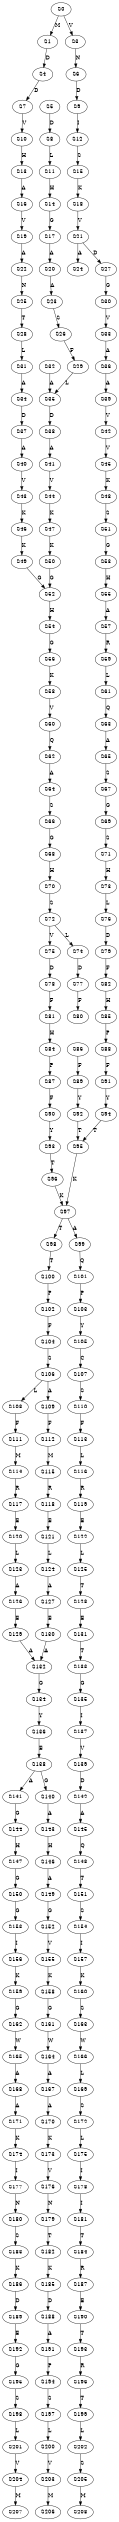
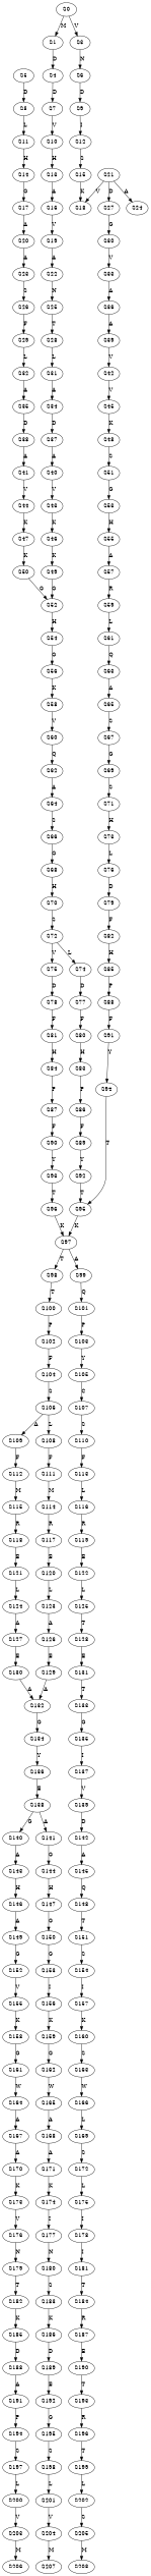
  strict digraph {
    S0
    S1
    S3
    S4
    S6
    S7
    S5
    S8
    S9
    S10
    S11
    S12
    S13
    S14
    S15
    S16
    S17
    S18
    S19
    S20
    S21
    S22
    S23
    S24
    S27
    S25
    S26
    S28
    S29
    S30
    S31
    S32
    S33
    S34
    S35
    S36
    S37
    S38
    S39
    S40
    S41
    S42
    S43
    S44
    S45
    S46
    S47
    S48
    S49
    S50
    S51
    S52
    S53
    S54
    S55
    S56
    S57
    S58
    S59
    S60
    S61
    S62
    S63
    S64
    S65
    S66
    S67
    S68
    S69
    S70
    S71
    S72
    S73
    S74
    S75
    S76
    S77
    S78
    S79
    S80
    S81
    S82
+   S83
    S84
    S85
    S86
    S87
    S88
    S89
    S90
    S91
    S92
    S93
    S94
    S95
    S96
    S97
    S98
    S99
    S100
    S101
    S102
    S103
    S104
    S105
    S106
    S107
    S108
    S109
    S110
    S111
    S112
    S113
    S114
    S115
    S116
    S117
    S118
    S119
    S120
    S121
    S122
    S123
    S124
    S125
    S126
    S127
    S128
    S129
    S130
    S131
    S132
    S133
    S134
    S135
    S136
    S137
    S138
    S139
    S140
    S141
    S142
    S143
    S144
    S145
    S146
    S147
    S148
    S149
    S150
    S151
    S152
    S153
    S154
    S155
    S156
    S157
    S158
    S159
    S160
    S161
    S162
    S163
    S164
    S165
    S166
    S167
    S168
    S169
    S170
    S171
    S172
    S173
    S174
    S175
    S176
    S177
    S178
    S179
    S180
    S181
    S182
    S183
    S184
    S185
    S186
    S187
    S188
    S189
    S190
    S191
    S192
    S193
    S194
    S195
    S196
    S197
    S198
    S199
    S200
    S201
    S202
    S203
    S204
    S205
    S206
    S207
    S208
    S0 -> S1 [label=M]
    S0 -> S3 [label=V]
    S1 -> S4 [label=D]
    S3 -> S6 [label=N]
    S4 -> S7 [label=D]
    S6 -> S9 [label=D]
    S7 -> S10 [label=V]
    S5 -> S8 [label=D]
    S8 -> S11 [label=L]
    S9 -> S12 [label=I]
    S10 -> S13 [label=H]
    S11 -> S14 [label=H]
    S12 -> S15 [label=S]
    S13 -> S16 [label=A]
    S14 -> S17 [label=G]
    S15 -> S18 [label=K]
    S16 -> S19 [label=V]
    S17 -> S20 [label=A]
-   S18 -> S21 [label=V]
+   S21 -> S18 [label=V]
    S19 -> S22 [label=A]
    S20 -> S23 [label=A]
    S21 -> S24 [label=A]
    S21 -> S27 [label=D]
    S22 -> S25 [label=N]
    S23 -> S26 [label=S]
    S27 -> S30 [label=G]
    S25 -> S28 [label=T]
    S26 -> S29 [label=F]
    S28 -> S31 [label=L]
-   S29 -> S35 [label=L]
+   S29 -> S32 [label=L]
    S30 -> S33 [label=V]
    S31 -> S34 [label=A]
    S32 -> S35 [label=A]
    S33 -> S36 [label=A]
    S34 -> S37 [label=D]
    S35 -> S38 [label=D]
    S36 -> S39 [label=A]
    S37 -> S40 [label=A]
    S38 -> S41 [label=A]
    S39 -> S42 [label=V]
    S40 -> S43 [label=V]
    S41 -> S44 [label=V]
    S42 -> S45 [label=V]
    S43 -> S46 [label=K]
    S44 -> S47 [label=K]
    S45 -> S48 [label=K]
    S46 -> S49 [label=K]
    S47 -> S50 [label=K]
    S48 -> S51 [label=S]
    S49 -> S52 [label=G]
    S50 -> S52 [label=G]
    S51 -> S53 [label=G]
    S52 -> S54 [label=H]
    S53 -> S55 [label=H]
    S54 -> S56 [label=G]
    S55 -> S57 [label=A]
    S56 -> S58 [label=K]
    S57 -> S59 [label=R]
    S58 -> S60 [label=V]
    S59 -> S61 [label=L]
    S60 -> S62 [label=Q]
    S61 -> S63 [label=Q]
    S62 -> S64 [label=A]
    S63 -> S65 [label=A]
    S64 -> S66 [label=S]
    S65 -> S67 [label=S]
    S66 -> S68 [label=G]
    S67 -> S69 [label=G]
    S68 -> S70 [label=H]
    S69 -> S71 [label=S]
    S70 -> S72 [label=S]
    S71 -> S73 [label=H]
    S72 -> S74 [label=L]
    S72 -> S75 [label=V]
    S73 -> S76 [label=L]
    S74 -> S77 [label=D]
    S75 -> S78 [label=D]
    S76 -> S79 [label=D]
    S77 -> S80 [label=F]
    S78 -> S81 [label=F]
    S79 -> S82 [label=F]
+   S80 -> S83 [label=H]
    S81 -> S84 [label=H]
    S82 -> S85 [label=H]
+   S83 -> S86 [label=P]
    S84 -> S87 [label=P]
    S85 -> S88 [label=P]
    S86 -> S89 [label=F]
    S87 -> S90 [label=F]
    S88 -> S91 [label=F]
    S89 -> S92 [label=Y]
    S90 -> S93 [label=Y]
    S91 -> S94 [label=Y]
    S92 -> S95 [label=T]
    S93 -> S96 [label=T]
    S94 -> S95 [label=T]
    S95 -> S97 [label=K]
    S96 -> S97 [label=K]
    S97 -> S98 [label=T]
    S97 -> S99 [label=A]
    S98 -> S100 [label=T]
    S99 -> S101 [label=Q]
    S100 -> S102 [label=P]
    S101 -> S103 [label=P]
    S102 -> S104 [label=F]
    S103 -> S105 [label=Y]
    S104 -> S106 [label=S]
    S105 -> S107 [label=C]
    S106 -> S108 [label=L]
    S106 -> S109 [label=A]
    S107 -> S110 [label=S]
    S108 -> S111 [label=F]
    S109 -> S112 [label=F]
    S110 -> S113 [label=F]
    S111 -> S114 [label=M]
    S112 -> S115 [label=M]
    S113 -> S116 [label=L]
    S114 -> S117 [label=R]
    S115 -> S118 [label=R]
    S116 -> S119 [label=R]
    S117 -> S120 [label=E]
    S118 -> S121 [label=E]
    S119 -> S122 [label=E]
    S120 -> S123 [label=L]
    S121 -> S124 [label=L]
    S122 -> S125 [label=L]
    S123 -> S126 [label=A]
    S124 -> S127 [label=A]
    S125 -> S128 [label=T]
    S126 -> S129 [label=E]
    S127 -> S130 [label=E]
    S128 -> S131 [label=E]
    S129 -> S132 [label=A]
    S130 -> S132 [label=A]
    S131 -> S133 [label=T]
    S132 -> S134 [label=G]
    S133 -> S135 [label=G]
    S134 -> S136 [label=Y]
    S135 -> S137 [label=I]
    S136 -> S138 [label=E]
    S137 -> S139 [label=V]
    S138 -> S140 [label=G]
    S138 -> S141 [label=A]
    S139 -> S142 [label=D]
    S140 -> S143 [label=A]
    S141 -> S144 [label=G]
    S142 -> S145 [label=A]
    S143 -> S146 [label=H]
    S144 -> S147 [label=H]
    S145 -> S148 [label=Q]
    S146 -> S149 [label=A]
    S147 -> S150 [label=G]
    S148 -> S151 [label=T]
    S149 -> S152 [label=G]
    S150 -> S153 [label=G]
    S151 -> S154 [label=S]
    S152 -> S155 [label=V]
    S153 -> S156 [label=I]
    S154 -> S157 [label=I]
    S155 -> S158 [label=K]
    S156 -> S159 [label=K]
    S157 -> S160 [label=K]
    S158 -> S161 [label=G]
    S159 -> S162 [label=G]
    S160 -> S163 [label=S]
    S161 -> S164 [label=W]
    S162 -> S165 [label=W]
    S163 -> S166 [label=W]
    S164 -> S167 [label=A]
    S165 -> S168 [label=A]
    S166 -> S169 [label=L]
    S167 -> S170 [label=A]
    S168 -> S171 [label=A]
    S169 -> S172 [label=S]
    S170 -> S173 [label=K]
    S171 -> S174 [label=K]
    S172 -> S175 [label=L]
    S173 -> S176 [label=V]
    S174 -> S177 [label=I]
    S175 -> S178 [label=I]
    S176 -> S179 [label=N]
    S177 -> S180 [label=N]
    S178 -> S181 [label=I]
    S179 -> S182 [label=T]
    S180 -> S183 [label=S]
    S181 -> S184 [label=T]
    S182 -> S185 [label=K]
    S183 -> S186 [label=K]
    S184 -> S187 [label=R]
    S185 -> S188 [label=D]
    S186 -> S189 [label=D]
    S187 -> S190 [label=E]
    S188 -> S191 [label=A]
    S189 -> S192 [label=E]
    S190 -> S193 [label=T]
    S191 -> S194 [label=P]
    S192 -> S195 [label=G]
    S193 -> S196 [label=R]
    S194 -> S197 [label=S]
    S195 -> S198 [label=S]
    S196 -> S199 [label=T]
    S197 -> S200 [label=L]
    S198 -> S201 [label=L]
    S199 -> S202 [label=L]
    S200 -> S203 [label=V]
    S201 -> S204 [label=V]
    S202 -> S205 [label=S]
    S203 -> S206 [label=M]
    S204 -> S207 [label=M]
    S205 -> S208 [label=M]
  }
